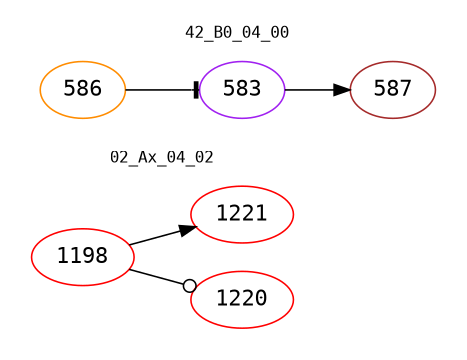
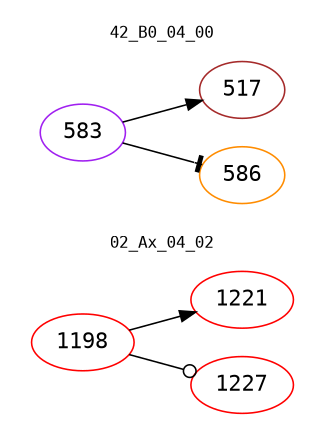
  digraph {
    fontname="DejaVu Sans Mono"
    rankdir=LR
    node [color=red fontname="DejaVu Sans Mono"]
    edge [arrowhead=normal color=black fontname="DejaVu Sans Mono"]
    n1 [label=1198]
-   n2 [label=1220]
+   n2 [label=1227]
    n3 [label=1221]
    n4 [color=purple label=583]
    n5 [color=darkorange label=586]
-   n6 [color=brown label=587]
+   n6 [color=brown label=517]
    subgraph cluster_1 {
      color=white
      fontsize=10
      label="02_Ax_04_02"
      n1
      n2
      n3
    }
    subgraph cluster_2 {
      color=white
      fontsize=10
      label="42_B0_04_00"
      n4
      n5
      n6
    }
    n1 -> n2 [arrowhead=odot]
    n1 -> n3
-   n5 -> n4 [arrowhead=tee]
+   n4 -> n5 [arrowhead=tee]
    n4 -> n6
  }
